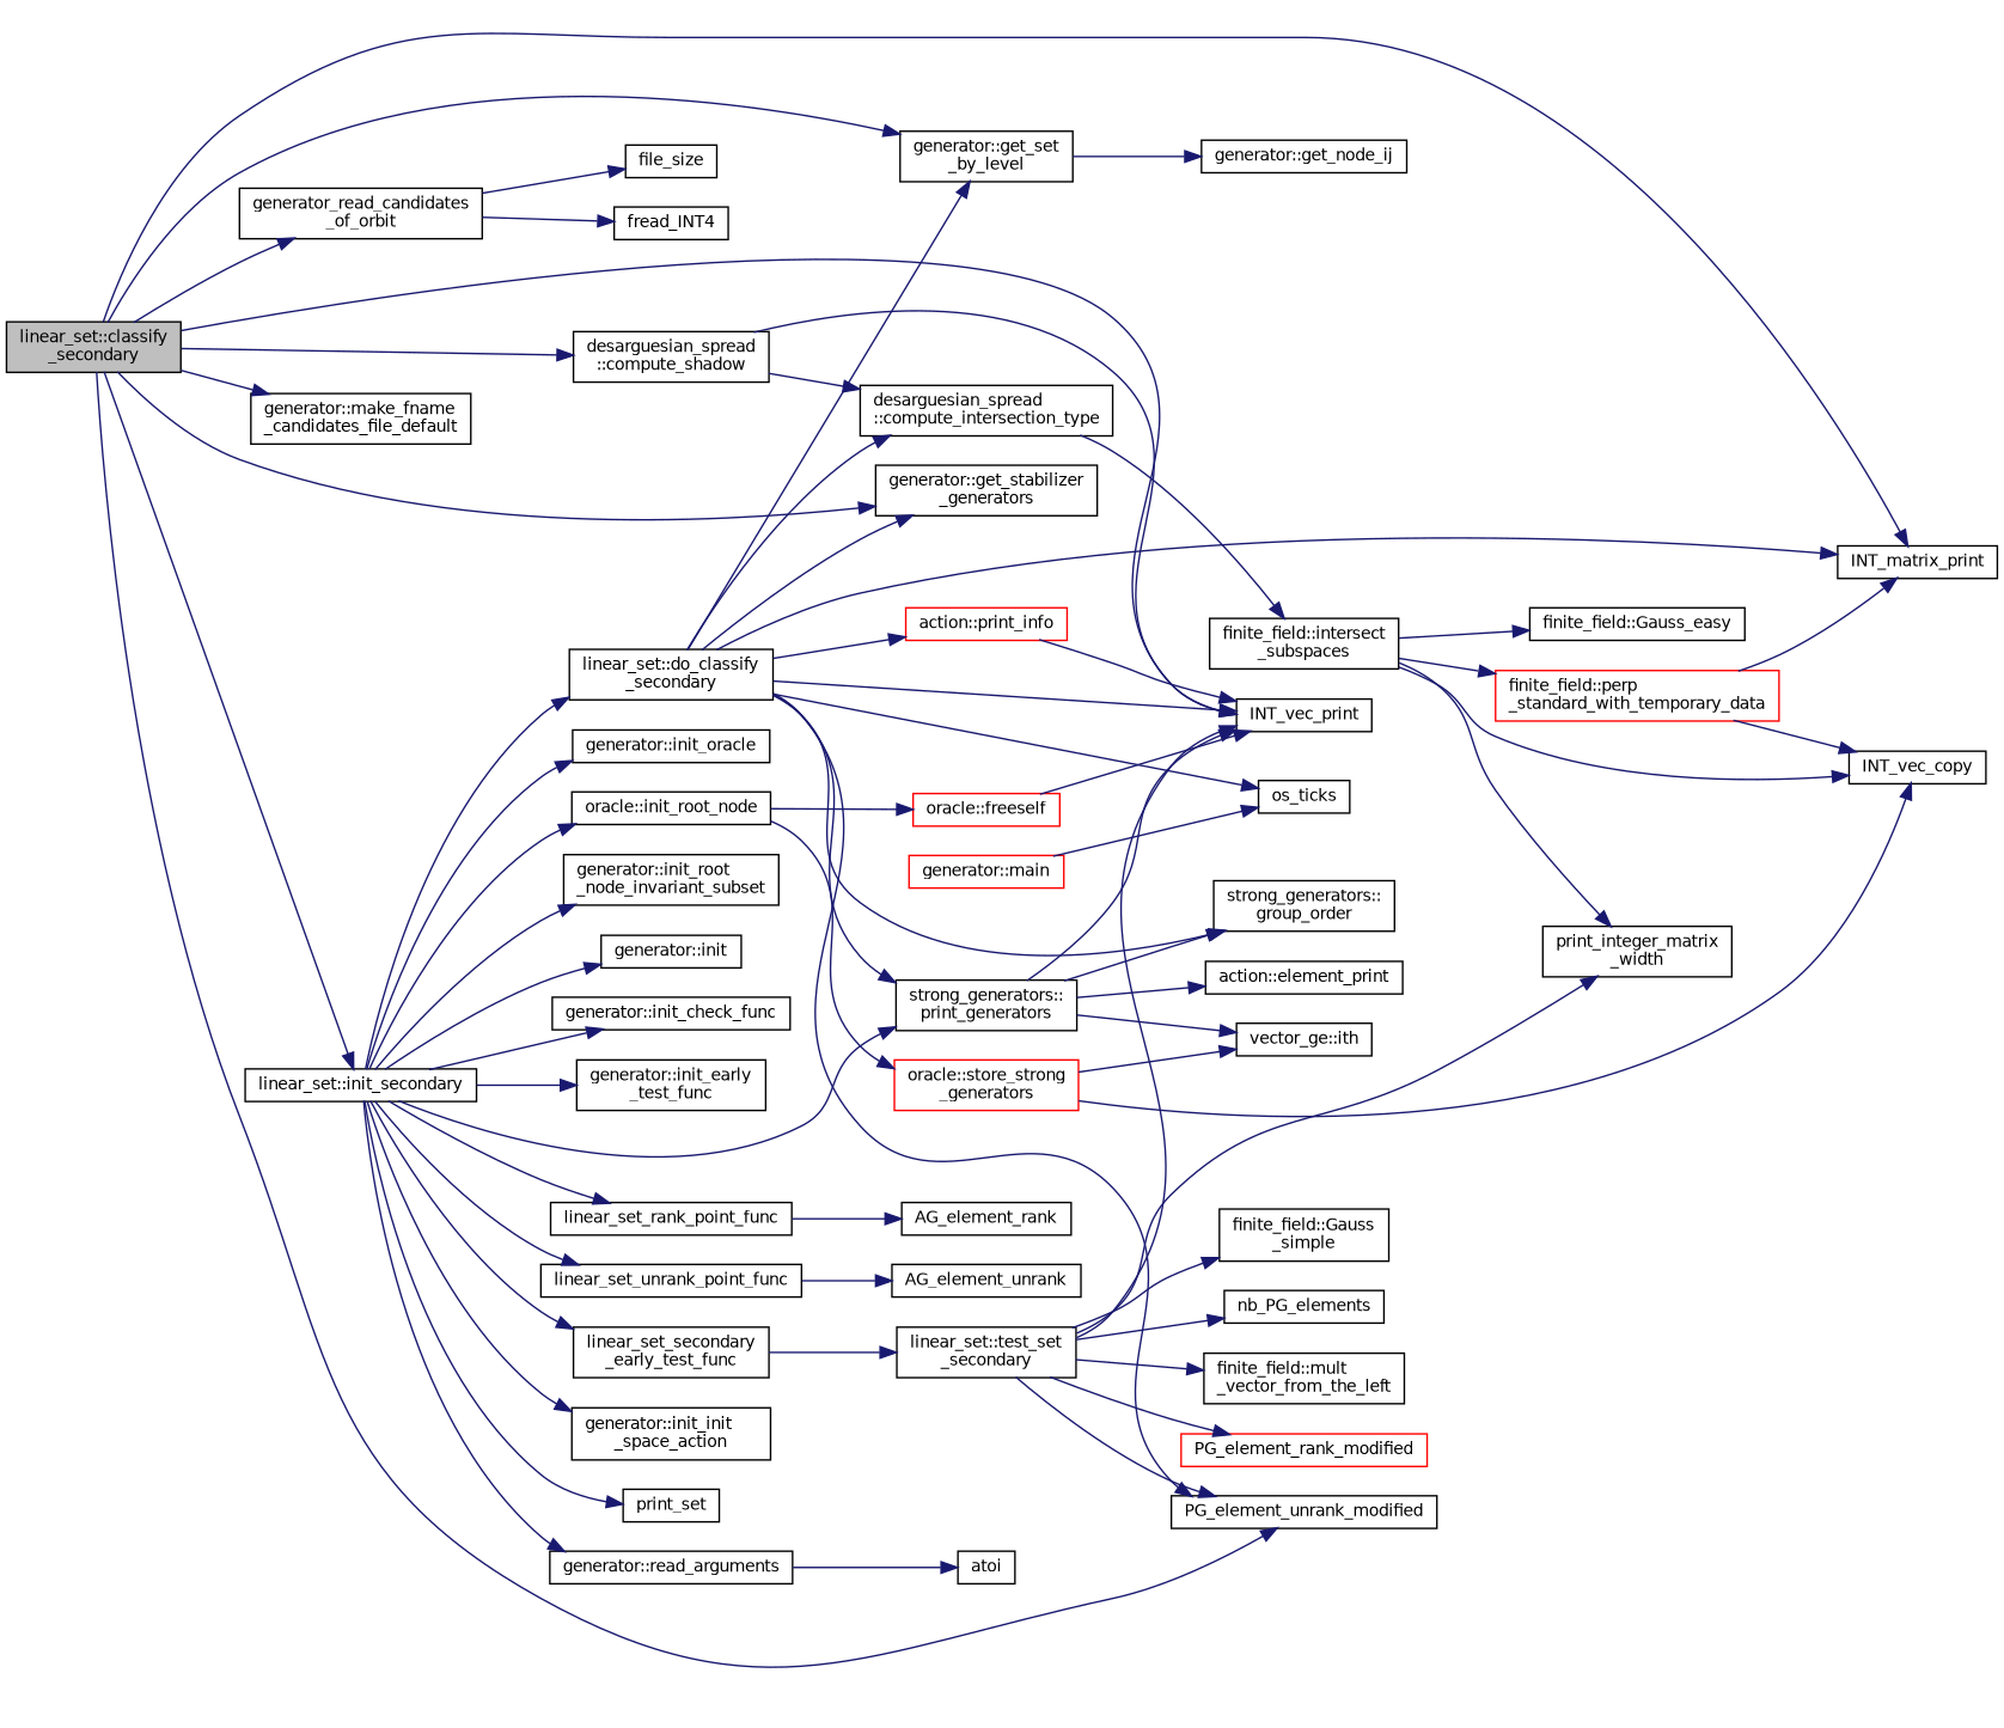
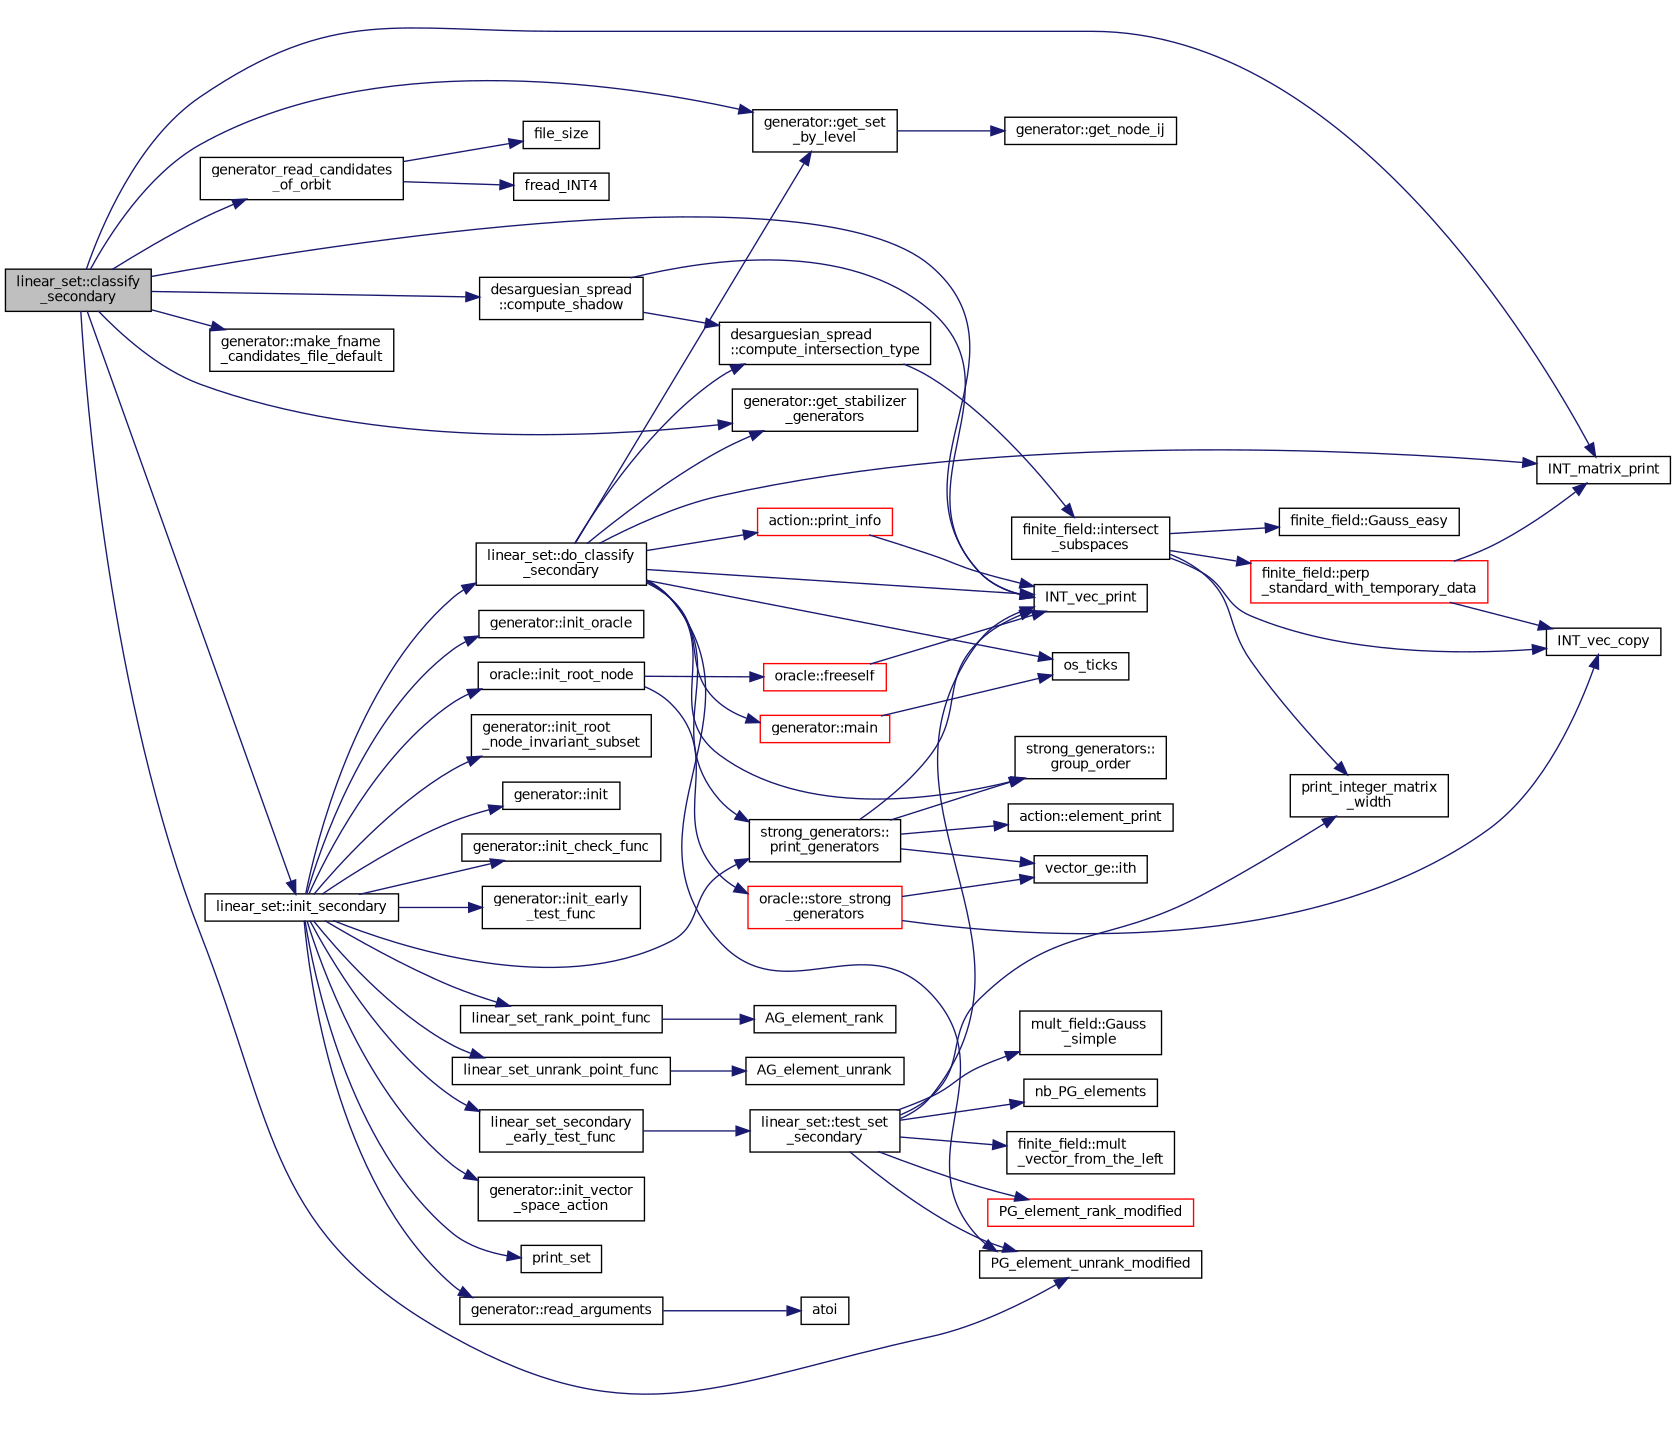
  digraph {
    rankdir=LR
    node [color=black fillcolor=white fontname=Helvetica fontsize=10 shape=record style=filled]
    edge [color=midnightblue fontname=Helvetica fontsize=10 labelfontname=Helvetica labelfontsize=10 style=solid]
    n1 [fillcolor=grey75 fontcolor=black height=0.2 label="linear_set::classify\l_secondary" width=0.4]
    n2 [height=0.2 label="generator::get_set\l_by_level" width=0.4]
    n3 [height=0.2 label=PG_element_unrank_modified width=0.4]
    n4 [height=0.2 label=INT_vec_print width=0.4]
    n5 [height=0.2 label=INT_matrix_print width=0.4]
    n6 [height=0.2 label="desarguesian_spread\l::compute_shadow" width=0.4]
    n7 [height=0.2 label="generator::make_fname\l_candidates_file_default" width=0.4]
    n8 [height=0.2 label="generator_read_candidates\l_of_orbit" width=0.4]
    n9 [height=0.2 label="generator::get_stabilizer\l_generators" width=0.4]
    n10 [height=0.2 label="linear_set::init_secondary" width=0.4]
    n11 [height=0.2 label="generator::get_node_ij" width=0.4]
    n12 [height=0.2 label="desarguesian_spread\l::compute_intersection_type" width=0.4]
    n13 [height=0.2 label=file_size width=0.4]
    n14 [height=0.2 label=fread_INT4 width=0.4]
    n15 [height=0.2 label="generator::read_arguments" width=0.4]
    n16 [height=0.2 label="strong_generators::\lprint_generators" width=0.4]
    n17 [height=0.2 label="generator::init" width=0.4]
    n18 [height=0.2 label="generator::init_check_func" width=0.4]
    n19 [height=0.2 label="generator::init_early\l_test_func" width=0.4]
    n20 [height=0.2 label="linear_set_secondary\l_early_test_func" width=0.4]
-   n21 [height=0.2 label="generator::init_init\l_space_action" width=0.4]
+   n21 [height=0.2 label="generator::init_vector\l_space_action" width=0.4]
    n22 [height=0.2 label=linear_set_rank_point_func width=0.4]
    n23 [height=0.2 label=linear_set_unrank_point_func width=0.4]
    n24 [height=0.2 label=print_set width=0.4]
    n25 [height=0.2 label="generator::init_oracle" width=0.4]
    n26 [height=0.2 label="oracle::init_root_node" width=0.4]
    n27 [height=0.2 label="generator::init_root\l_node_invariant_subset" width=0.4]
    n28 [height=0.2 label="linear_set::do_classify\l_secondary" width=0.4]
    n29 [height=0.2 label="finite_field::intersect\l_subspaces" width=0.4]
    n30 [height=0.2 label=INT_vec_copy width=0.4]
    n31 [height=0.2 label="print_integer_matrix\l_width" width=0.4]
    n32 [color=red height=0.2 label="finite_field::perp\l_standard_with_temporary_data" width=0.4]
    n33 [height=0.2 label="finite_field::Gauss_easy" width=0.4]
    n34 [height=0.2 label=atoi width=0.4]
    n35 [height=0.2 label="strong_generators::\lgroup_order" width=0.4]
    n36 [height=0.2 label="action::element_print" width=0.4]
    n37 [height=0.2 label="vector_ge::ith" width=0.4]
    n38 [height=0.2 label="linear_set::test_set\l_secondary" width=0.4]
    n39 [height=0.2 label=AG_element_rank width=0.4]
    n40 [height=0.2 label=AG_element_unrank width=0.4]
    n41 [color=red height=0.2 label="oracle::freeself" width=0.4]
    n42 [color=red height=0.2 label="oracle::store_strong\l_generators" width=0.4]
    n43 [height=0.2 label=os_ticks width=0.4]
    n44 [color=red height=0.2 label="action::print_info" width=0.4]
    n45 [color=red height=0.2 label="generator::main" width=0.4]
-   n46 [height=0.2 label="finite_field::Gauss\l_simple" width=0.4]
+   n46 [height=0.2 label="mult_field::Gauss\l_simple" width=0.4]
    n47 [height=0.2 label=nb_PG_elements width=0.4]
    n48 [height=0.2 label="finite_field::mult\l_vector_from_the_left" width=0.4]
    n49 [color=red height=0.2 label=PG_element_rank_modified width=0.4]
    n1 -> n2
    n1 -> n3
    n1 -> n4
    n1 -> n5
    n1 -> n6
    n1 -> n7
    n1 -> n8
    n1 -> n9
    n1 -> n10
    n2 -> n11
    n6 -> n4
    n6 -> n12
    n8 -> n13
    n8 -> n14
    n10 -> n15
    n10 -> n16
    n10 -> n17
    n10 -> n18
    n10 -> n19
    n10 -> n20
    n10 -> n21
    n10 -> n22
    n10 -> n23
    n10 -> n24
    n10 -> n25
    n10 -> n26
    n10 -> n27
    n10 -> n28
    n12 -> n29
    n15 -> n34
    n16 -> n4
    n16 -> n35
    n16 -> n36
    n16 -> n37
    n20 -> n38
    n22 -> n39
    n23 -> n40
    n26 -> n41
    n26 -> n42
    n28 -> n2
    n28 -> n3
    n28 -> n4
    n28 -> n5
    n28 -> n9
    n28 -> n12
    n28 -> n16
    n28 -> n35
    n28 -> n43
    n28 -> n44
+   n28 -> n45
    n29 -> n30
    n29 -> n31
    n29 -> n32
    n29 -> n33
    n32 -> n5
    n32 -> n30
    n38 -> n3
    n38 -> n4
    n38 -> n31
    n38 -> n46
    n38 -> n47
    n38 -> n48
    n38 -> n49
    n41 -> n4
    n42 -> n30
    n42 -> n37
    n44 -> n4
    n45 -> n43
  }
